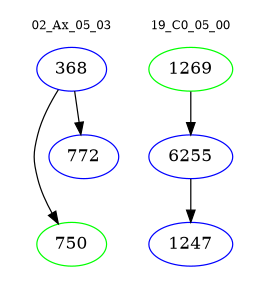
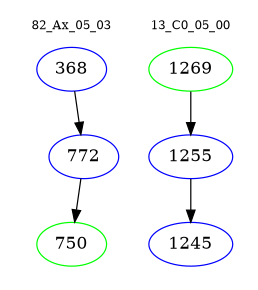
  digraph {
    node [color=blue]
    edge [color=black]
    n1 [label=368]
    n2 [color=green label=750]
    n3 [label=772]
-   n4 [label=6255]
-   n5 [label=1247]
+   n4 [label=1255]
+   n5 [label=1245]
    n6 [color=green label=1269]
    subgraph cluster_1 {
      color=white
      fontsize=10
-     label="02_Ax_05_03"
+     label="82_Ax_05_03"
      n1
      n2
      n3
    }
    subgraph cluster_2 {
      color=white
      fontsize=10
-     label="19_C0_05_00"
+     label="13_C0_05_00"
      n4
      n5
      n6
    }
-   n1 -> n2
+   n3 -> n2
    n1 -> n3
    n4 -> n5
    n6 -> n4
  }
